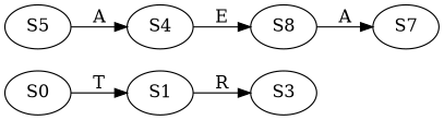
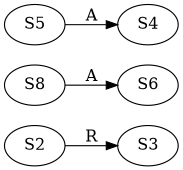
  strict digraph {
    rankdir=LR
-   S0
-   S1
+   S1 [label=S2]
    S3
    n4 [label=S8]
    S4
    S5
-   S7
-   S0 -> S1 [label=T]
+   S7 [label=S6]
    S1 -> S3 [label=R]
    n4 -> S7 [label=A]
-   S4 -> n4 [label=E]
    S5 -> S4 [label=A]
  }
